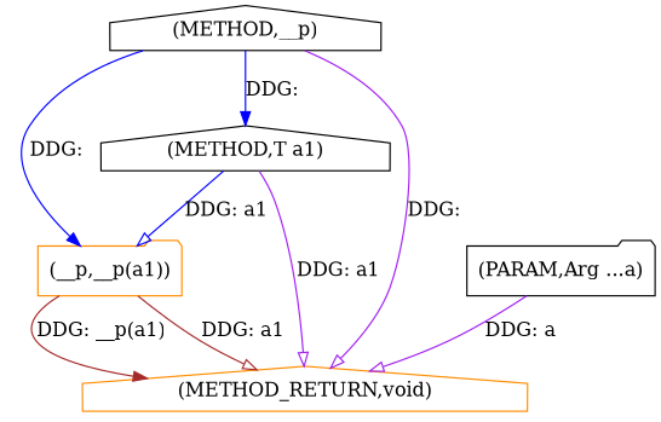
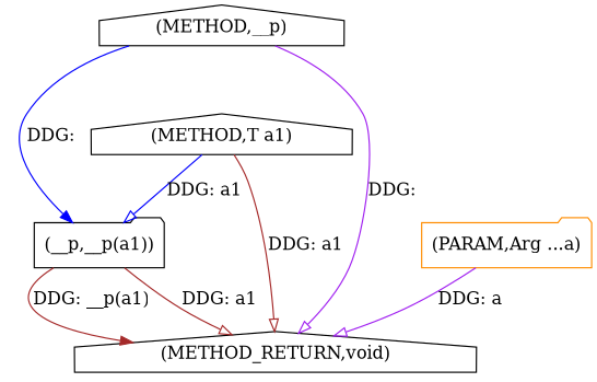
  digraph {
    fontname="DejaVu Serif"
    node [color=black fontname="DejaVu Serif" shape=house]
    edge [arrowhead=onormal color=blue fontname="DejaVu Serif"]
    n1 [label="(METHOD,__p)"]
    n2 [label="(METHOD,T a1)"]
-   n3 [color=darkorange label="(__p,__p(a1))" shape=folder]
-   n4 [color=darkorange label="(METHOD_RETURN,void)"]
-   n5 [label="(PARAM,Arg ...a)" shape=folder]
-   n1 -> n2 [arrowhead=normal label="DDG: "]
+   n3 [label="(__p,__p(a1))" shape=folder]
+   n4 [label="(METHOD_RETURN,void)"]
+   n5 [color=darkorange label="(PARAM,Arg ...a)" shape=folder]
    n1 -> n3 [arrowhead=normal label="DDG: "]
    n1 -> n4 [color=purple label="DDG: "]
    n2 -> n3 [label="DDG: a1"]
-   n2 -> n4 [color=purple label="DDG: a1"]
+   n2 -> n4 [color=brown label="DDG: a1"]
    n3 -> n4 [color=brown label="DDG: a1"]
    n3 -> n4 [arrowhead=normal color=brown label="DDG: __p(a1)"]
    n5 -> n4 [color=purple label="DDG: a"]
  }
